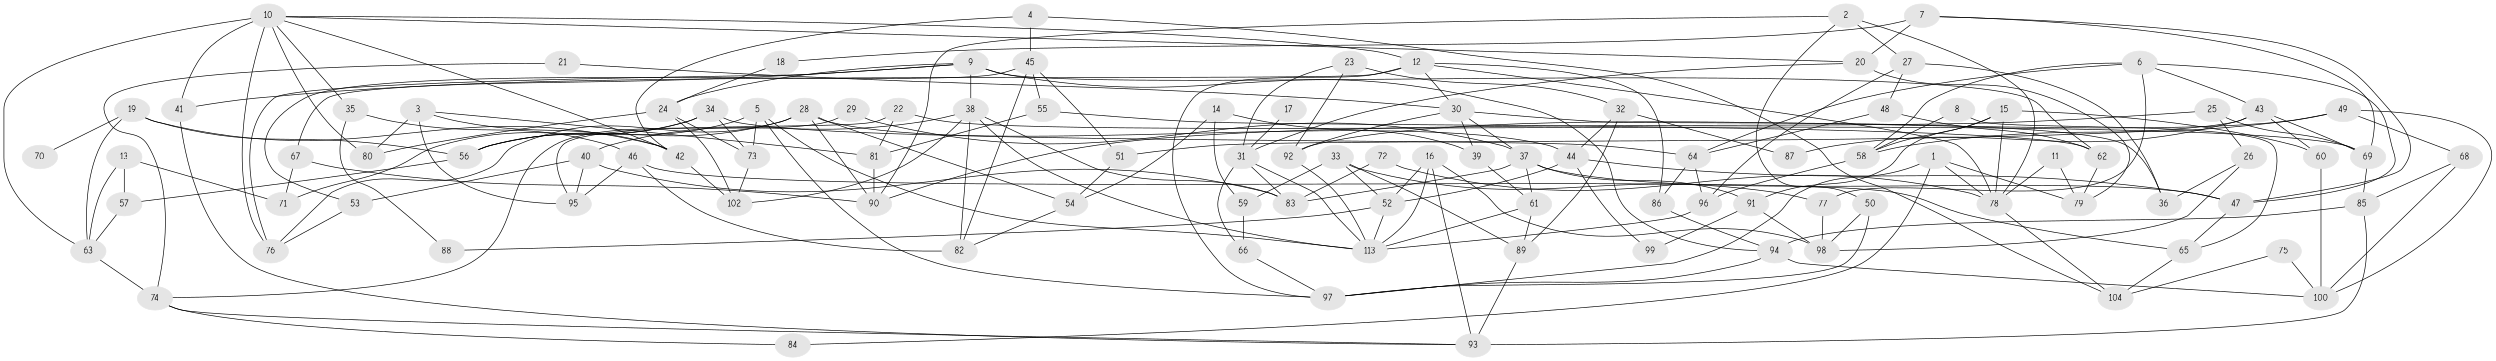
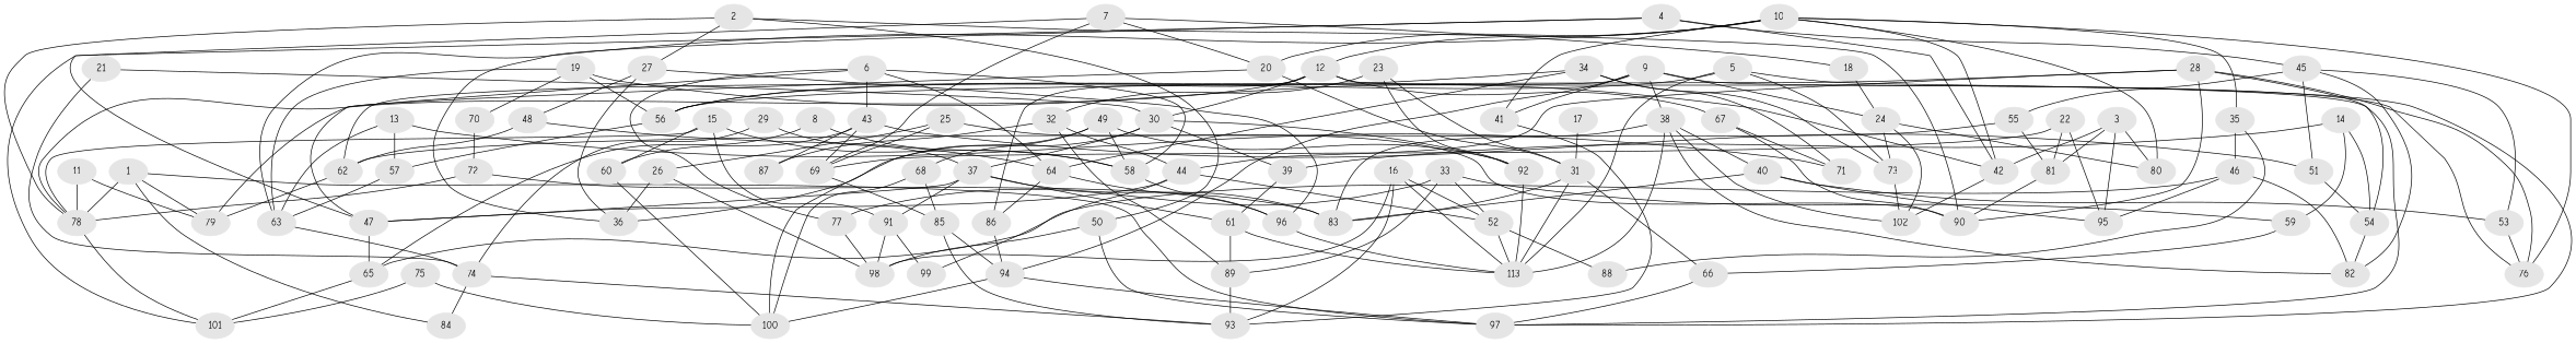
  graph {
    fontname="Comic Neue"
    node [color=gray90 fontname="Comic Neue" style=filled]
    edge [fontname="Comic Neue"]
    1
    78
    79
    84
    97
-   101 [label=104]
+   101
    2
    27
    50
    90
    36
    48
    96
    98
    3
    42
    80
    81
    95
    102
    4
    45
    82
    53
    51
    55
    5
    56
    73
    n30 [label=113]
    57
    6
    43
    47
    58
    64
    77
    69
    60
    87
    65
    86
    7
    18
    20
    24
    31
    85
    8
    9
    38
    41
    62
    76
    94
    83
    40
    93
    100
    10
    12
    35
    63
    30
    67
    46
    88
    74
    11
    39
    92
    37
    71
    13
    14
    54
    59
    61
    66
    15
    91
    99
    16
    52
    17
    19
    70
    72
    21
    22
    23
    32
    44
    89
    25
    26
    28
    29
    33
    34
    49
    68
    75
    1 -- 78
    1 -- 79
    1 -- 84
    1 -- 97
    78 -- 101
    2 -- 78
    2 -- 27
    2 -- 50
    2 -- 90
    27 -- 36
    27 -- 48
    27 -- 96
    50 -- 97
    50 -- 98
    48 -- 64
    48 -- 62
    96 -- n30
    3 -- 42
    3 -- 80
    3 -- 81
    3 -- 95
    42 -- 102
    81 -- 90
    4 -- 101
+   4 -- 36
    4 -- 42
    4 -- 45
    45 -- 82
    45 -- 53
    45 -- 51
    45 -- 55
    53 -- 76
    51 -- 54
    55 -- 81
    55 -- 62
    5 -- 97
    5 -- 56
    5 -- 73
    5 -- n30
    56 -- 57
    73 -- 102
    57 -- 63
    6 -- 43
    6 -- 47
    6 -- 58
    6 -- 64
    6 -- 77
    43 -- 51
    43 -- 69
    43 -- 60
    43 -- 87
    47 -- 65
    58 -- 96
    64 -- 96
    64 -- 86
    77 -- 98
    69 -- 85
    60 -- 100
    65 -- 101
    86 -- 94
    7 -- 47
    7 -- 69
    7 -- 18
    7 -- 20
    18 -- 24
    20 -- 79
    20 -- 31
    24 -- 80
    24 -- 102
    24 -- 73
    31 -- n30
    31 -- 83
    31 -- 66
    85 -- 94
    85 -- 93
    8 -- 58
    8 -- 65
    9 -- 24
    9 -- 38
    9 -- 41
    9 -- 62
    9 -- 76
    9 -- 94
    38 -- 102
    38 -- 82
    38 -- n30
    38 -- 83
    38 -- 40
    41 -- 93
    62 -- 79
    94 -- 97
    94 -- 100
    40 -- 95
    40 -- 53
    40 -- 83
    10 -- 42
    10 -- 80
    10 -- 20
    10 -- 41
    10 -- 76
    10 -- 12
    10 -- 35
    10 -- 63
    12 -- 78
    12 -- 97
    12 -- 86
    12 -- 30
    12 -- 67
    35 -- 46
    35 -- 88
    63 -- 74
    30 -- 36
    30 -- 39
    30 -- 92
    30 -- 37
    67 -- 90
    67 -- 71
    46 -- 95
    46 -- 82
    46 -- 65
    74 -- 84
    74 -- 93
    11 -- 78
    11 -- 79
    39 -- 61
    92 -- n30
    37 -- 47
    37 -- 83
    37 -- 61
    37 -- 91
    13 -- 57
    13 -- 63
    13 -- 71
    14 -- 39
    14 -- 54
    14 -- 59
    54 -- 82
    59 -- 66
    61 -- n30
    61 -- 89
    66 -- 97
    15 -- 78
    15 -- 58
    15 -- 60
    15 -- 91
    91 -- 98
    91 -- 99
    16 -- 98
    16 -- n30
    16 -- 93
    16 -- 52
    52 -- n30
    52 -- 88
    17 -- 31
    19 -- 42
    19 -- 56
    19 -- 63
    19 -- 70
+   70 -- 72
    72 -- 78
    72 -- 83
    21 -- 30
    21 -- 74
    22 -- 81
    22 -- 95
    22 -- 69
    23 -- 31
    23 -- 92
    23 -- 32
    32 -- 87
    32 -- 44
    32 -- 89
    44 -- 47
    44 -- 99
    44 -- 52
    89 -- 93
    25 -- 90
    25 -- 69
    25 -- 26
    26 -- 36
    26 -- 98
    28 -- 90
    28 -- 56
    28 -- 76
    28 -- 54
    28 -- 44
    29 -- 74
    29 -- 37
    33 -- 77
    33 -- 59
    33 -- 52
    33 -- 89
    34 -- 56
    34 -- 73
    34 -- 64
    34 -- 71
    49 -- 58
    49 -- 100
    49 -- 92
    49 -- 68
    68 -- 85
    68 -- 100
    75 -- 101
    75 -- 100
  }
